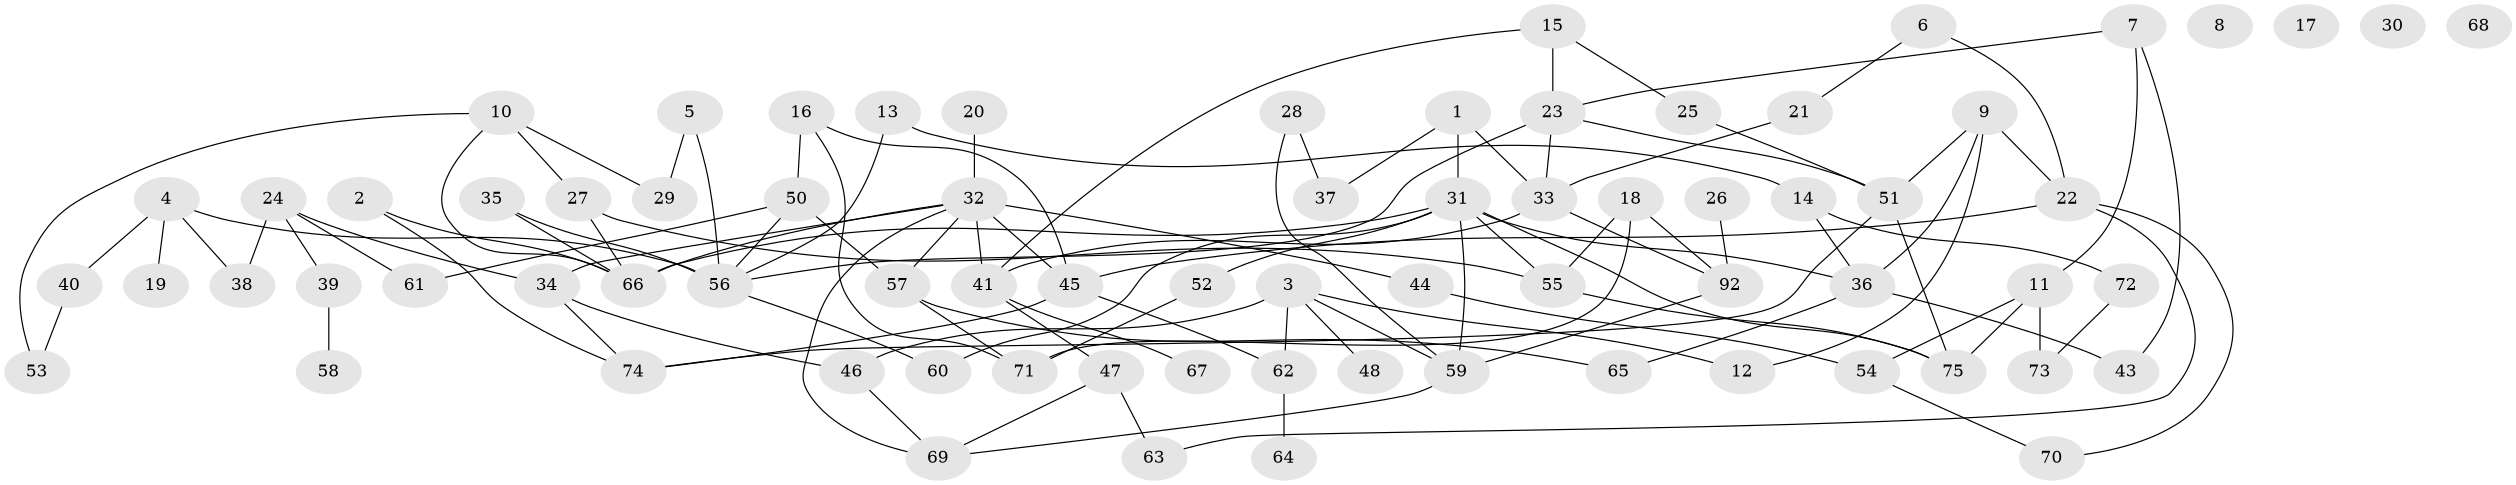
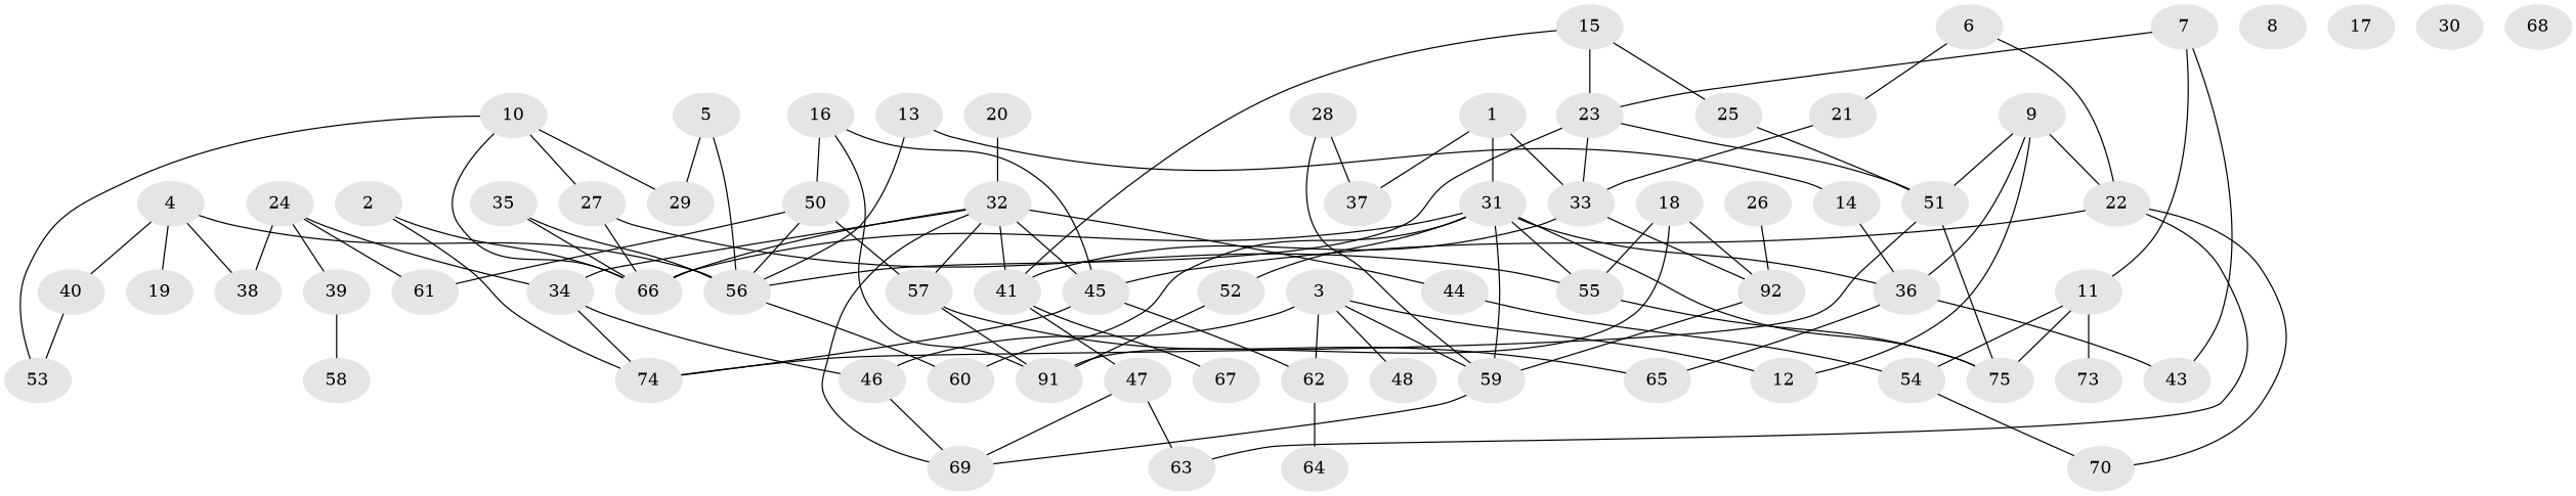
  graph {
    node [color=gray90 style=filled]
    1
    31
    33
    37
    66
    59
    36
    75
    55
    52
    60
    41
    n13 [label=92]
    2
    74
    3
    12
    46
    48
    62
    69
    64
    4
    19
    38
    40
    56
    53
    5
    29
    6
    21
    22
    45
    63
    70
    7
    11
    23
    43
    54
    73
    51
    8
    9
    65
    10
    27
    13
    14
-   72
    15
    25
    47
    67
    16
    50
-   71
+   71 [label=91]
    61
    57
    17
    18
    20
    32
    34
    44
    24
    39
    58
    26
    28
    30
    35
    68
    1 -- 31
    1 -- 33
    1 -- 37
    31 -- 66
    31 -- 59
    31 -- 36
    31 -- 75
    31 -- 55
    31 -- 52
    31 -- 60
    33 -- 41
    33 -- n13
    59 -- 69
    36 -- 43
    36 -- 65
    55 -- 75
    52 -- 71
    41 -- 47
    41 -- 67
    n13 -- 59
    2 -- 66
    2 -- 74
    3 -- 59
    3 -- 12
    3 -- 46
    3 -- 48
    3 -- 62
    46 -- 69
    62 -- 64
    4 -- 19
    4 -- 38
    4 -- 40
    4 -- 56
    40 -- 53
    56 -- 60
    5 -- 56
    5 -- 29
    6 -- 21
    6 -- 22
    21 -- 33
    22 -- 45
    22 -- 63
    22 -- 70
    45 -- 74
    45 -- 62
    7 -- 11
    7 -- 23
    7 -- 43
    11 -- 75
    11 -- 54
    11 -- 73
    23 -- 33
    23 -- 56
    23 -- 51
    54 -- 70
    51 -- 75
    51 -- 74
    9 -- 36
    9 -- 12
    9 -- 22
    9 -- 51
    10 -- 66
    10 -- 53
    10 -- 29
    10 -- 27
    27 -- 66
    27 -- 55
    13 -- 56
    13 -- 14
    14 -- 36
-   14 -- 72
-   72 -- 73
    15 -- 41
    15 -- 23
    15 -- 25
    25 -- 51
    47 -- 69
    47 -- 63
    16 -- 45
    16 -- 50
    16 -- 71
    50 -- 56
    50 -- 61
    50 -- 57
    57 -- 65
    57 -- 71
    18 -- 55
    18 -- n13
    18 -- 71
    20 -- 32
    32 -- 66
    32 -- 41
    32 -- 69
    32 -- 45
    32 -- 57
    32 -- 34
    32 -- 44
    34 -- 74
    34 -- 46
    44 -- 54
    24 -- 38
    24 -- 61
    24 -- 34
    24 -- 39
    39 -- 58
    26 -- n13
    28 -- 37
    28 -- 59
    35 -- 66
    35 -- 56
  }
